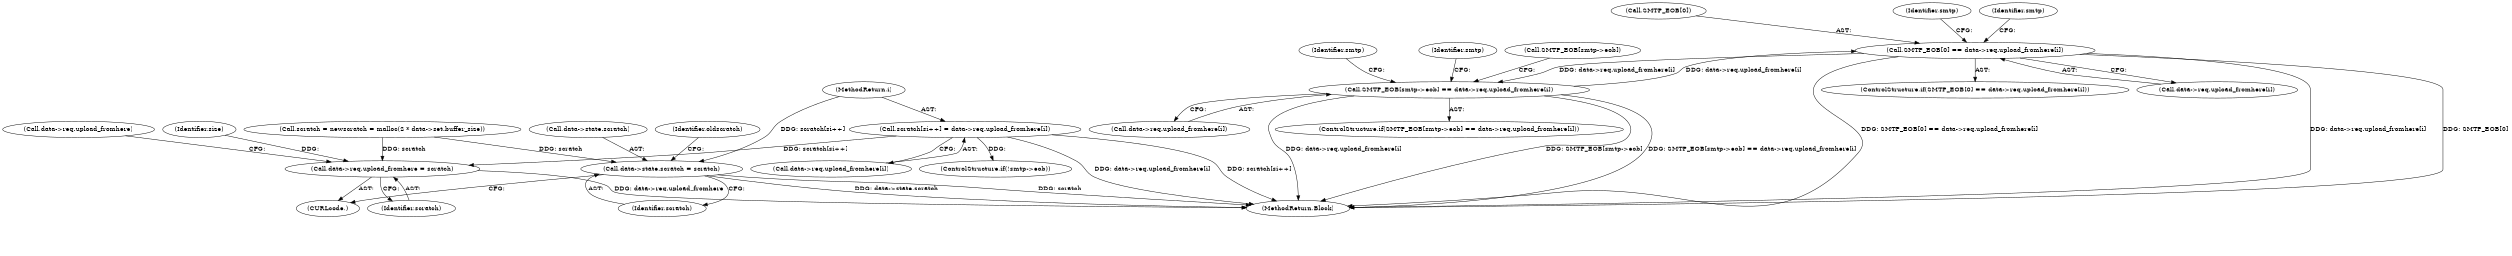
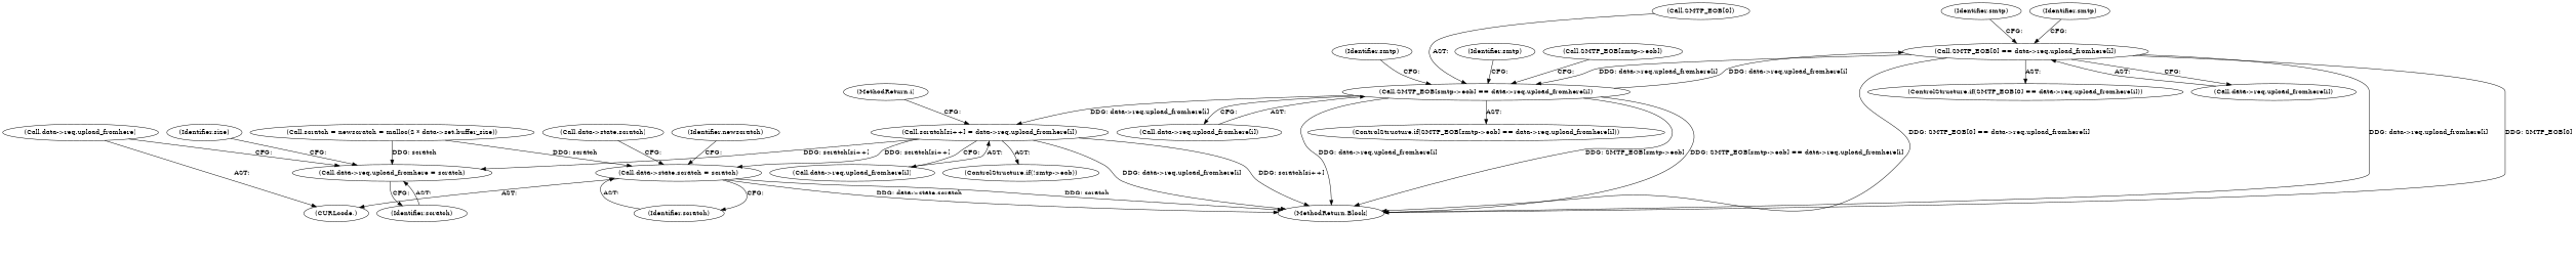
  digraph {
    n1 [label="(Call,SMTP_EOB[0] == data->req.upload_fromhere[i])"]
    n2 [label="(Call,SMTP_EOB[smtp->eob] == data->req.upload_fromhere[i])"]
    n3 [label="(ControlStructure,if(SMTP_EOB[0] == data->req.upload_fromhere[i]))"]
    n4 [label="(MethodReturn,Block)"]
    n5 [label="(Call,data->req.upload_fromhere[i])"]
    n6 [label="(Call,scratch[si++] = data->req.upload_fromhere[i])"]
    n7 [label="(ControlStructure,if(SMTP_EOB[smtp->eob] == data->req.upload_fromhere[i]))"]
    n8 [label="(Call,data->req.upload_fromhere[i])"]
    n9 [label="(Call,data->req.upload_fromhere = scratch)"]
    n10 [label="(Call,data->state.scratch = scratch)"]
    n11 [label="(ControlStructure,if(!smtp->eob))"]
    n12 [label="(Call,data->req.upload_fromhere[i])"]
    n13 [label="(Identifier,scratch)"]
    n14 [label="(CURLcode,)"]
    n15 [label="(Identifier,scratch)"]
    n16 [label="(Identifier,smtp)"]
    n17 [label="(Identifier,size)"]
-   n18 [label="(Identifier,oldscratch)"]
+   n18 [label="(Identifier,newscratch)"]
    n19 [label="(MethodReturn,i)"]
    n20 [label="(Call,SMTP_EOB[0])"]
    n21 [label="(Identifier,smtp)"]
    n22 [label="(Call,scratch = newscratch = malloc(2 * data->set.buffer_size))"]
    n23 [label="(Call,SMTP_EOB[smtp->eob])"]
    n24 [label="(Call,data->req.upload_fromhere)"]
    n25 [label="(Call,data->state.scratch)"]
    n26 [label="(Identifier,smtp)"]
    n27 [label="(Identifier,smtp)"]
    n1 -> n2 [label="DDG: data->req.upload_fromhere[i]"]
    n1 -> n3 [label="AST: "]
    n1 -> n4 [label="DDG: SMTP_EOB[0] == data->req.upload_fromhere[i]"]
    n1 -> n4 [label="DDG: data->req.upload_fromhere[i]"]
    n1 -> n4 [label="DDG: SMTP_EOB[0]"]
    n1 -> n5 [label="CFG: "]
    n2 -> n1 [label="DDG: data->req.upload_fromhere[i]"]
    n2 -> n4 [label="DDG: SMTP_EOB[smtp->eob]"]
    n2 -> n4 [label="DDG: SMTP_EOB[smtp->eob] == data->req.upload_fromhere[i]"]
    n2 -> n4 [label="DDG: data->req.upload_fromhere[i]"]
+   n2 -> n6 [label="DDG: data->req.upload_fromhere[i]"]
    n2 -> n7 [label="AST: "]
    n2 -> n8 [label="CFG: "]
    n5 -> n1 [label="AST: "]
    n6 -> n4 [label="DDG: data->req.upload_fromhere[i]"]
    n6 -> n4 [label="DDG: scratch[si++]"]
    n6 -> n9 [label="DDG: scratch[si++]"]
-   n19 -> n10 [label="DDG: scratch[si++]"]
-   n6 -> n11 [label="DDG: "]
+   n6 -> n10 [label="DDG: scratch[si++]"]
+   n6 -> n11 [label="AST: "]
    n6 -> n12 [label="CFG: "]
    n8 -> n2 [label="AST: "]
-   n9 -> n4 [label="DDG: data->req.upload_fromhere"]
    n9 -> n13 [label="CFG: "]
-   n9 -> n14 [label="AST: "]
+   n24 -> n14 [label="AST: "]
    n10 -> n4 [label="DDG: data->state.scratch"]
    n10 -> n4 [label="DDG: scratch"]
-   n10 -> n14 [label="CFG: "]
+   n10 -> n14 [label="AST: "]
    n10 -> n15 [label="CFG: "]
    n12 -> n6 [label="AST: "]
    n13 -> n9 [label="AST: "]
    n15 -> n10 [label="AST: "]
    n16 -> n2 [label="CFG: "]
-   n17 -> n9 [label="DDG: "]
+   n17 -> n9 [label="CFG: "]
    n18 -> n10 [label="CFG: "]
-   n19 -> n6 [label="AST: "]
-   n20 -> n1 [label="AST: "]
+   n19 -> n6 [label="CFG: "]
+   n20 -> n2 [label="AST: "]
    n21 -> n2 [label="CFG: "]
    n22 -> n9 [label="DDG: scratch"]
    n22 -> n10 [label="DDG: scratch"]
    n23 -> n2 [label="CFG: "]
    n24 -> n9 [label="CFG: "]
-   n25 -> n10 [label="AST: "]
+   n25 -> n10 [label="CFG: "]
    n26 -> n1 [label="CFG: "]
    n27 -> n1 [label="CFG: "]
  }
